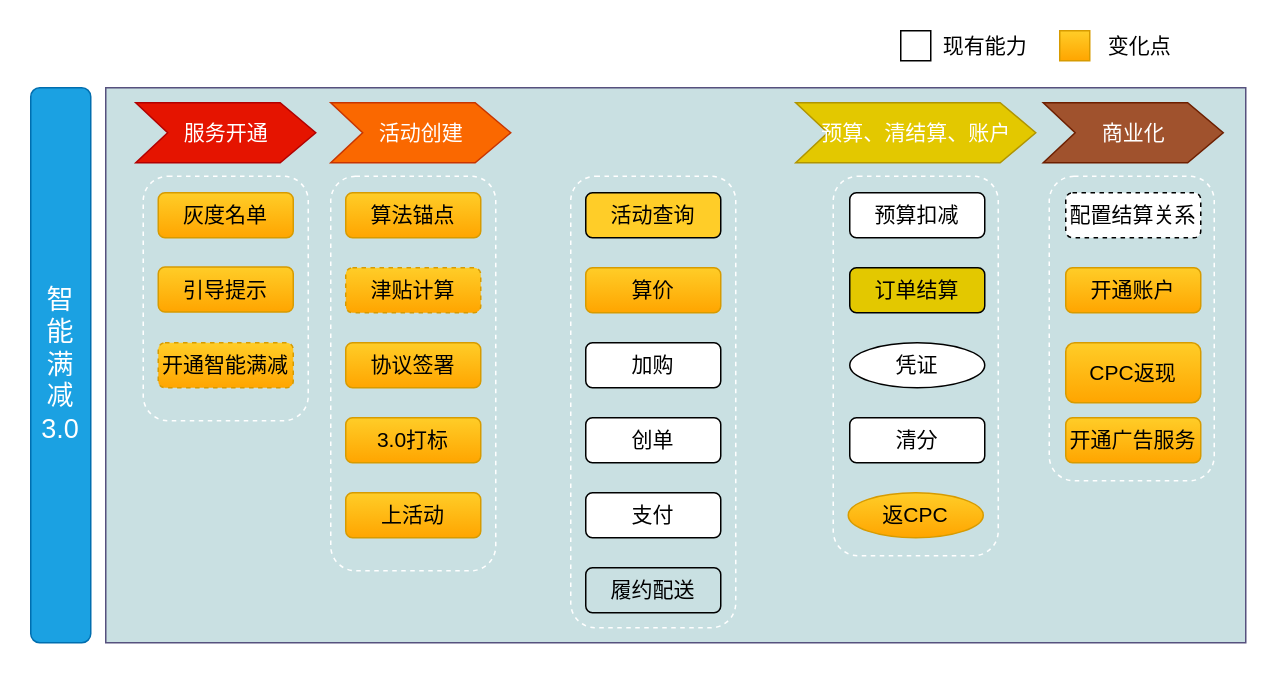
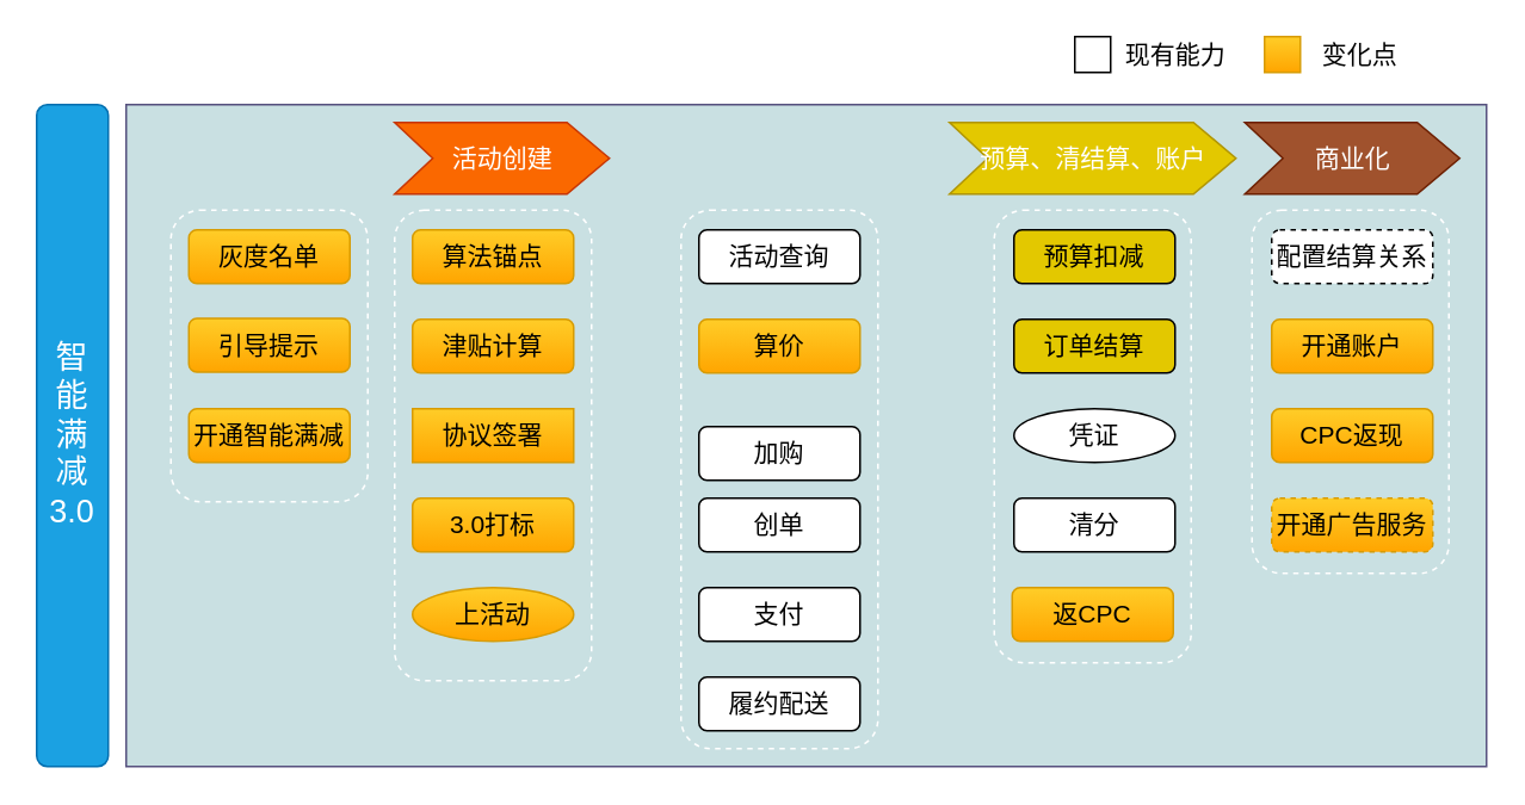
  <mxCell id="0" />
  <mxCell id="1" parent="0" />
  <mxCell id="2" value="" style="rounded=0;whiteSpace=wrap;html=1;fontSize=18;strokeColor=#56517e;fillColor=#C9E0E2;" parent="1" vertex="1"><mxGeometry x="70" y="58" width="760" height="370" as="geometry" /></mxCell>
  <mxCell id="3" value="" style="rounded=1;whiteSpace=wrap;html=1;fontSize=14;dashed=1;fillColor=none;strokeColor=#FFFFFF;" parent="1" vertex="1"><mxGeometry x="699" y="117" width="110" height="203" as="geometry" /></mxCell>
  <mxCell id="4" value="" style="rounded=1;whiteSpace=wrap;html=1;fontSize=14;dashed=1;fillColor=none;strokeColor=#FFFFFF;strokeWidth=1;" parent="1" vertex="1"><mxGeometry x="555" y="117" width="110" height="253" as="geometry" /></mxCell>
  <mxCell id="5" value="" style="rounded=1;whiteSpace=wrap;html=1;fontSize=14;dashed=1;fillColor=none;strokeColor=#FFFFFF;" parent="1" vertex="1"><mxGeometry x="380" y="117" width="110" height="301" as="geometry" /></mxCell>
  <mxCell id="6" value="" style="rounded=1;whiteSpace=wrap;html=1;fontSize=14;dashed=1;fillColor=none;strokeColor=#FFFFFF;" parent="1" vertex="1"><mxGeometry x="220" y="117" width="110" height="263" as="geometry" /></mxCell>
  <mxCell id="7" value="" style="rounded=1;whiteSpace=wrap;html=1;fontSize=14;dashed=1;fillColor=none;strokeColor=#FFFFFF;" parent="1" vertex="1"><mxGeometry x="95" y="117" width="110" height="163" as="geometry" /></mxCell>
  <mxCell id="8" value="智&lt;br style=&quot;font-size: 18px;&quot;&gt;能&lt;br style=&quot;font-size: 18px;&quot;&gt;满&lt;br style=&quot;font-size: 18px;&quot;&gt;减&lt;br style=&quot;font-size: 18px;&quot;&gt;3.0" style="rounded=1;whiteSpace=wrap;html=1;fontSize=18;fillColor=#1ba1e2;strokeColor=#006EAF;fontColor=#ffffff;" parent="1" vertex="1"><mxGeometry x="20" y="58" width="40" height="370" as="geometry" /></mxCell>
  <mxCell id="9" value="活动创建" style="html=1;shadow=0;dashed=0;align=center;verticalAlign=middle;shape=mxgraph.arrows2.arrow;dy=0;dx=23.73;notch=21.27;fontSize=14;fillColor=#fa6800;strokeColor=#C73500;fontColor=#ffffff;" parent="1" vertex="1"><mxGeometry x="220" y="68" width="120" height="40" as="geometry" /></mxCell>
  <mxCell id="10" value="预算、清结算、账户" style="html=1;shadow=0;dashed=0;align=center;verticalAlign=middle;shape=mxgraph.arrows2.arrow;dy=0;dx=23.73;notch=21.27;fontSize=14;fillColor=#e3c800;strokeColor=#B09500;fontColor=#ffffff;" parent="1" vertex="1"><mxGeometry x="530" y="68" width="160" height="40" as="geometry" /></mxCell>
  <mxCell id="11" value="商业化" style="html=1;shadow=0;dashed=0;align=center;verticalAlign=middle;shape=mxgraph.arrows2.arrow;dy=0;dx=23.73;notch=21.27;fontSize=14;fillColor=#a0522d;strokeColor=#6D1F00;fontColor=#ffffff;" parent="1" vertex="1"><mxGeometry x="695" y="68" width="120" height="40" as="geometry" /></mxCell>
  <mxCell id="12" value="算法锚点" style="rounded=1;whiteSpace=wrap;html=1;fontSize=14;fillColor=#ffcd28;strokeColor=#d79b00;gradientColor=#ffa500;" parent="1" vertex="1"><mxGeometry x="230" y="128" width="90" height="30" as="geometry" /></mxCell>
- <mxCell id="13" value="津贴计算" style="rounded=1;whiteSpace=wrap;html=1;fontSize=14;gradientColor=#ffa500;fillColor=#ffcd28;strokeColor=#d79b00;dashed=1;" parent="1" vertex="1"><mxGeometry x="230" y="178" width="90" height="30" as="geometry" /></mxCell>
- <mxCell id="14" value="协议签署" style="rounded=1;whiteSpace=wrap;html=1;fontSize=14;gradientColor=#ffa500;fillColor=#ffcd28;strokeColor=#d79b00;" parent="1" vertex="1"><mxGeometry x="230" y="228" width="90" height="30" as="geometry" /></mxCell>
+ <mxCell id="13" value="津贴计算" style="rounded=1;whiteSpace=wrap;html=1;fontSize=14;gradientColor=#ffa500;fillColor=#ffcd28;strokeColor=#d79b00;" parent="1" vertex="1"><mxGeometry x="230" y="178" width="90" height="30" as="geometry" /></mxCell>
+ <mxCell id="14" value="协议签署" style="whiteSpace=wrap;html=1;fontSize=14;gradientColor=#ffa500;fillColor=#ffcd28;strokeColor=#d79b00;rounded=0;" parent="1" vertex="1"><mxGeometry x="230" y="228" width="90" height="30" as="geometry" /></mxCell>
  <mxCell id="15" value="3.0打标" style="rounded=1;whiteSpace=wrap;html=1;fontSize=14;gradientColor=#ffa500;fillColor=#ffcd28;strokeColor=#d79b00;" parent="1" vertex="1"><mxGeometry x="230" y="278" width="90" height="30" as="geometry" /></mxCell>
- <mxCell id="16" value="上活动" style="rounded=1;whiteSpace=wrap;html=1;fontSize=14;gradientColor=#ffa500;fillColor=#ffcd28;strokeColor=#d79b00;" parent="1" vertex="1"><mxGeometry x="230" y="328" width="90" height="30" as="geometry" /></mxCell>
- <mxCell id="17" value="活动查询" style="rounded=1;whiteSpace=wrap;html=1;fontSize=14;fillColor=#ffcd28;" parent="1" vertex="1"><mxGeometry x="390" y="128" width="90" height="30" as="geometry" /></mxCell>
+ <mxCell id="16" value="上活动" style="ellipse;whiteSpace=wrap;html=1;fontSize=14;gradientColor=#ffa500;fillColor=#ffcd28;strokeColor=#d79b00;" parent="1" vertex="1"><mxGeometry x="230" y="328" width="90" height="30" as="geometry" /></mxCell>
+ <mxCell id="17" value="活动查询" style="rounded=1;whiteSpace=wrap;html=1;fontSize=14;" parent="1" vertex="1"><mxGeometry x="390" y="128" width="90" height="30" as="geometry" /></mxCell>
  <mxCell id="18" value="算价" style="rounded=1;whiteSpace=wrap;html=1;fontSize=14;gradientColor=#ffa500;fillColor=#ffcd28;strokeColor=#d79b00;" parent="1" vertex="1"><mxGeometry x="390" y="178" width="90" height="30" as="geometry" /></mxCell>
- <mxCell id="19" value="加购" style="rounded=1;whiteSpace=wrap;html=1;fontSize=14;" parent="1" vertex="1"><mxGeometry x="390" y="228" width="90" height="30" as="geometry" /></mxCell>
+ <mxCell id="19" value="加购" style="rounded=1;whiteSpace=wrap;html=1;fontSize=14;" parent="1" vertex="1"><mxGeometry x="390" y="238" width="90" height="30" as="geometry" /></mxCell>
  <mxCell id="20" value="创单" style="rounded=1;whiteSpace=wrap;html=1;fontSize=14;" parent="1" vertex="1"><mxGeometry x="390" y="278" width="90" height="30" as="geometry" /></mxCell>
- <mxCell id="21" value="预算扣减" style="rounded=1;whiteSpace=wrap;html=1;fontSize=14;" parent="1" vertex="1"><mxGeometry x="566" y="128" width="90" height="30" as="geometry" /></mxCell>
+ <mxCell id="21" value="预算扣减" style="rounded=1;whiteSpace=wrap;html=1;fontSize=14;fillColor=#e3c800;" parent="1" vertex="1"><mxGeometry x="566" y="128" width="90" height="30" as="geometry" /></mxCell>
  <mxCell id="22" value="订单结算" style="rounded=1;whiteSpace=wrap;html=1;fontSize=14;fillColor=#e3c800;" parent="1" vertex="1"><mxGeometry x="566" y="178" width="90" height="30" as="geometry" /></mxCell>
  <mxCell id="23" value="凭证" style="ellipse;whiteSpace=wrap;html=1;fontSize=14;" parent="1" vertex="1"><mxGeometry x="566" y="228" width="90" height="30" as="geometry" /></mxCell>
  <mxCell id="24" value="清分" style="rounded=1;whiteSpace=wrap;html=1;fontSize=14;" parent="1" vertex="1"><mxGeometry x="566" y="278" width="90" height="30" as="geometry" /></mxCell>
  <mxCell id="25" value="支付" style="rounded=1;whiteSpace=wrap;html=1;fontSize=14;" parent="1" vertex="1"><mxGeometry x="390" y="328" width="90" height="30" as="geometry" /></mxCell>
- <mxCell id="26" value="履约配送" style="rounded=1;whiteSpace=wrap;html=1;fontSize=14;fillColor=#c9e0e2;" parent="1" vertex="1"><mxGeometry x="390" y="378" width="90" height="30" as="geometry" /></mxCell>
- <mxCell id="27" value="服务开通" style="html=1;shadow=0;dashed=0;align=center;verticalAlign=middle;shape=mxgraph.arrows2.arrow;dy=0;dx=23.73;notch=21.27;fontSize=14;fillColor=#e51400;strokeColor=#B20000;fontColor=#ffffff;" parent="1" vertex="1"><mxGeometry x="90" y="68" width="120" height="40" as="geometry" /></mxCell>
+ <mxCell id="26" value="履约配送" style="rounded=1;whiteSpace=wrap;html=1;fontSize=14;" parent="1" vertex="1"><mxGeometry x="390" y="378" width="90" height="30" as="geometry" /></mxCell>
  <mxCell id="28" value="灰度名单" style="rounded=1;whiteSpace=wrap;html=1;fontSize=14;gradientColor=#ffa500;fillColor=#ffcd28;strokeColor=#d79b00;" parent="1" vertex="1"><mxGeometry x="105" y="128" width="90" height="30" as="geometry" /></mxCell>
  <mxCell id="29" value="引导提示" style="rounded=1;whiteSpace=wrap;html=1;fontSize=14;gradientColor=#ffa500;fillColor=#ffcd28;strokeColor=#d79b00;" parent="1" vertex="1"><mxGeometry x="105" y="177.5" width="90" height="30" as="geometry" /></mxCell>
  <mxCell id="30" value="配置结算关系" style="rounded=1;whiteSpace=wrap;html=1;fontSize=14;dashed=1;" parent="1" vertex="1"><mxGeometry x="710" y="128" width="90" height="30" as="geometry" /></mxCell>
  <mxCell id="31" value="开通账户" style="rounded=1;whiteSpace=wrap;html=1;fontSize=14;gradientColor=#ffa500;fillColor=#ffcd28;strokeColor=#d79b00;" parent="1" vertex="1"><mxGeometry x="710" y="178" width="90" height="30" as="geometry" /></mxCell>
- <mxCell id="32" value="CPC返现" style="rounded=1;whiteSpace=wrap;html=1;fontSize=14;gradientColor=#ffa500;fillColor=#ffcd28;strokeColor=#d79b00;" parent="1" vertex="1"><mxGeometry x="710" y="228" width="90" height="40" as="geometry" /></mxCell>
+ <mxCell id="32" value="CPC返现" style="rounded=1;whiteSpace=wrap;html=1;fontSize=14;gradientColor=#ffa500;fillColor=#ffcd28;strokeColor=#d79b00;" parent="1" vertex="1"><mxGeometry x="710" y="228" width="90" height="30" as="geometry" /></mxCell>
  <mxCell id="33" value="" style="rounded=0;whiteSpace=wrap;html=1;fontSize=14;gradientColor=#ffa500;fillColor=#ffcd28;strokeColor=#d79b00;" parent="1" vertex="1"><mxGeometry x="706" y="20" width="20" height="20" as="geometry" /></mxCell>
  <mxCell id="34" value="变化点" style="text;html=1;align=center;verticalAlign=middle;resizable=0;points=[];autosize=1;fontSize=14;" parent="1" vertex="1"><mxGeometry x="729" y="20" width="60" height="20" as="geometry" /></mxCell>
  <mxCell id="35" value="" style="rounded=0;whiteSpace=wrap;html=1;fontSize=14;" parent="1" vertex="1"><mxGeometry x="600" y="20" width="20" height="20" as="geometry" /></mxCell>
  <mxCell id="36" value="现有能力" style="text;html=1;align=center;verticalAlign=middle;resizable=0;points=[];autosize=1;fontSize=14;" parent="1" vertex="1"><mxGeometry x="621" y="20" width="70" height="20" as="geometry" /></mxCell>
- <mxCell id="37" value="返CPC" style="ellipse;whiteSpace=wrap;html=1;fontSize=14;gradientColor=#ffa500;fillColor=#ffcd28;strokeColor=#d79b00;" vertex="1" parent="1"><mxGeometry x="565" y="328" width="90" height="30" as="geometry" /></mxCell>
- <mxCell id="38" value="开通智能满减" style="rounded=1;whiteSpace=wrap;html=1;fontSize=14;gradientColor=#ffa500;fillColor=#ffcd28;strokeColor=#d79b00;dashed=1;" vertex="1" parent="1"><mxGeometry x="105" y="228" width="90" height="30" as="geometry" /></mxCell>
- <mxCell id="39" value="开通广告服务" style="rounded=1;whiteSpace=wrap;html=1;fontSize=14;gradientColor=#ffa500;fillColor=#ffcd28;strokeColor=#d79b00;" vertex="1" parent="1"><mxGeometry x="710" y="278" width="90" height="30" as="geometry" /></mxCell>
+ <mxCell id="37" value="返CPC" style="rounded=1;whiteSpace=wrap;html=1;fontSize=14;gradientColor=#ffa500;fillColor=#ffcd28;strokeColor=#d79b00;" vertex="1" parent="1"><mxGeometry x="565" y="328" width="90" height="30" as="geometry" /></mxCell>
+ <mxCell id="38" value="开通智能满减" style="rounded=1;whiteSpace=wrap;html=1;fontSize=14;gradientColor=#ffa500;fillColor=#ffcd28;strokeColor=#d79b00;" vertex="1" parent="1"><mxGeometry x="105" y="228" width="90" height="30" as="geometry" /></mxCell>
+ <mxCell id="39" value="开通广告服务" style="rounded=1;whiteSpace=wrap;html=1;fontSize=14;gradientColor=#ffa500;fillColor=#ffcd28;strokeColor=#d79b00;dashed=1;" vertex="1" parent="1"><mxGeometry x="710" y="278" width="90" height="30" as="geometry" /></mxCell>
